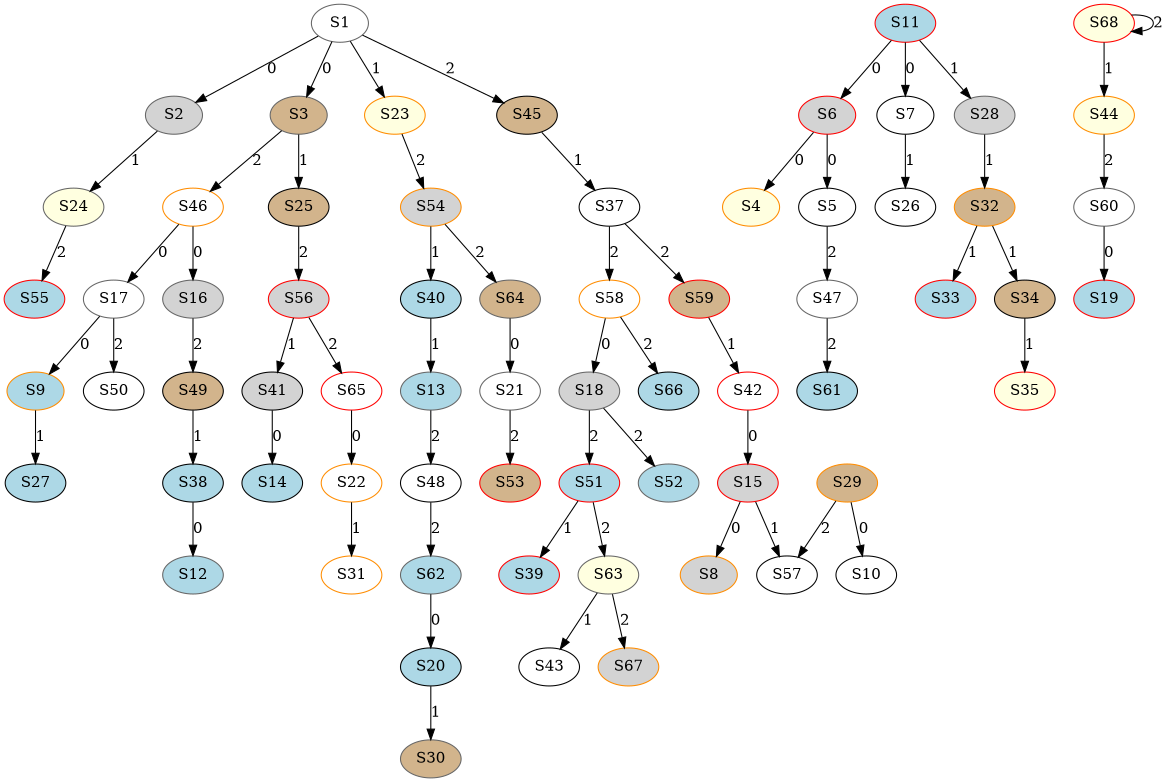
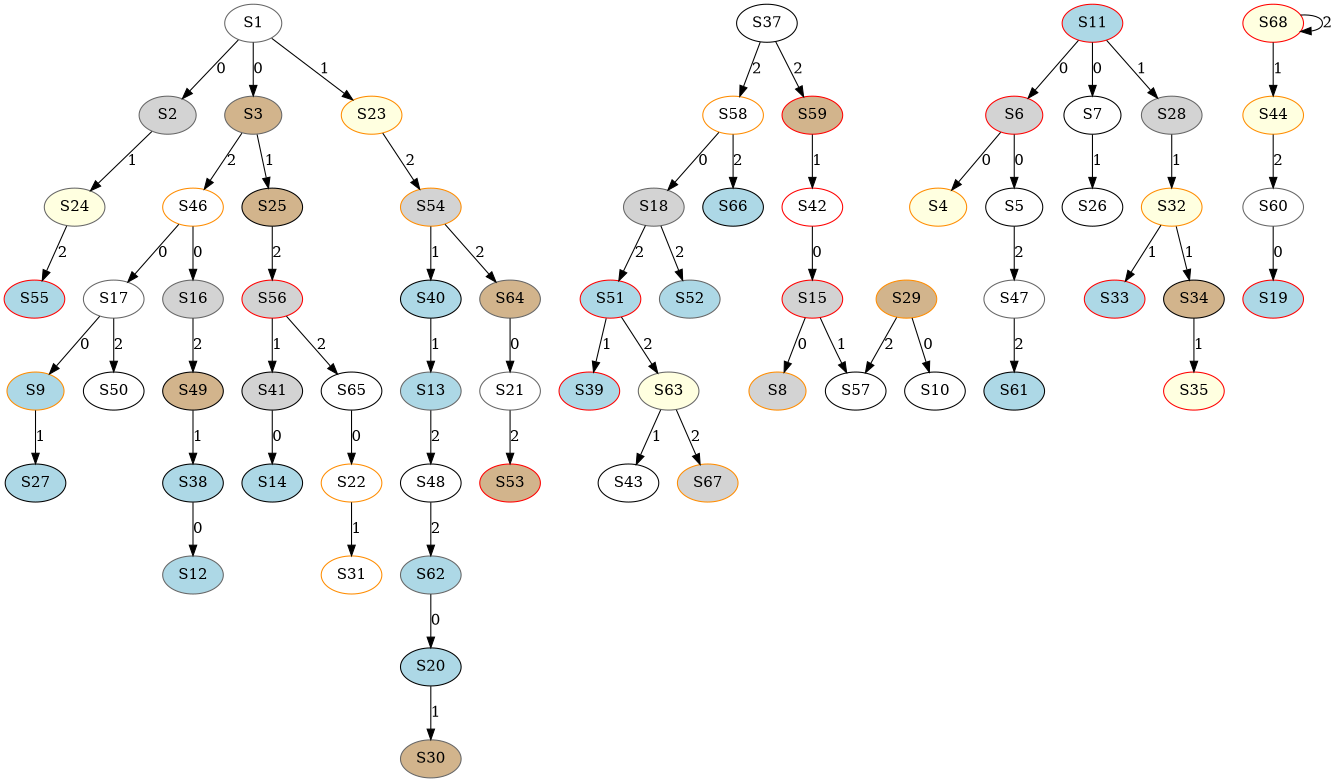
  strict digraph {
    node [color=black fillcolor=white style=filled]
    S1 [color=gray40]
    S2 [color=gray40 fillcolor=lightgrey]
    S3 [color=gray40 fillcolor=tan]
    S23 [color=darkorange fillcolor=lightyellow]
-   S45 [fillcolor=tan]
    S24 [color=gray40 fillcolor=lightyellow]
    S46 [color=darkorange]
    S25 [fillcolor=tan]
    S54 [color=darkorange fillcolor=lightgrey]
    S37
    S55 [color=red fillcolor=lightblue]
    S17 [color=gray40]
    S16 [color=gray40 fillcolor=lightgrey]
    S56 [color=red fillcolor=lightgrey]
    S6 [color=red fillcolor=lightgrey]
    S4 [color=darkorange fillcolor=lightyellow]
    S5
    S47 [color=gray40]
    S61 [fillcolor=lightblue]
    S11 [color=red fillcolor=lightblue]
    S7
    S28 [color=gray40 fillcolor=lightgrey]
    S26
-   S32 [color=darkorange fillcolor=tan]
+   S32 [color=darkorange fillcolor=lightyellow]
    S15 [color=red fillcolor=lightgrey]
    S8 [color=darkorange fillcolor=lightgrey]
    S57
    S29 [color=darkorange fillcolor=tan]
    S10
    S9 [color=darkorange fillcolor=lightblue]
    S50
    S27 [fillcolor=lightblue]
    S38 [fillcolor=lightblue]
    S12 [color=gray40 fillcolor=lightblue]
    S40 [fillcolor=lightblue]
    S13 [color=gray40 fillcolor=lightblue]
    S48
    S62 [color=gray40 fillcolor=lightblue]
    S41 [fillcolor=lightgrey]
    S14 [fillcolor=lightblue]
    S42 [color=red]
    S49 [fillcolor=tan]
    S58 [color=darkorange]
    S18 [color=gray40 fillcolor=lightgrey]
    S66 [fillcolor=lightblue]
    S51 [color=red fillcolor=lightblue]
    S52 [color=gray40 fillcolor=lightblue]
    S39 [color=red fillcolor=lightblue]
    S63 [color=gray40 fillcolor=lightyellow]
    S60 [color=gray40]
    S19 [color=red fillcolor=lightblue]
    S20 [fillcolor=lightblue]
    S30 [color=gray40 fillcolor=tan]
    S64 [color=gray40 fillcolor=tan]
    S21 [color=gray40]
    S53 [color=red fillcolor=tan]
    S22 [color=darkorange]
-   S65 [color=red]
+   S65
    S31 [color=darkorange]
    S33 [color=red fillcolor=lightblue]
    S34 [fillcolor=tan]
    S35 [color=red fillcolor=lightyellow]
    S59 [color=red fillcolor=tan]
    S43
    S67 [color=darkorange fillcolor=lightgrey]
    S68 [color=red fillcolor=lightyellow]
    S44 [color=darkorange fillcolor=lightyellow]
    S1 -> S2 [label=0]
    S1 -> S3 [label=0]
    S1 -> S23 [label=1]
-   S1 -> S45 [label=2]
    S2 -> S24 [label=1]
    S3 -> S46 [label=2]
    S3 -> S25 [label=1]
    S23 -> S54 [label=2]
-   S45 -> S37 [label=1]
    S24 -> S55 [label=2]
    S46 -> S17 [label=0]
    S46 -> S16 [label=0]
    S25 -> S56 [label=2]
    S54 -> S40 [label=1]
    S54 -> S64 [label=2]
    S37 -> S58 [label=2]
    S37 -> S59 [label=2]
    S17 -> S9 [label=0]
    S17 -> S50 [label=2]
    S16 -> S49 [label=2]
    S56 -> S41 [label=1]
    S56 -> S65 [label=2]
    S6 -> S4 [label=0]
    S6 -> S5 [label=0]
    S5 -> S47 [label=2]
    S47 -> S61 [label=2]
    S11 -> S6 [label=0]
    S11 -> S7 [label=0]
    S11 -> S28 [label=1]
    S7 -> S26 [label=1]
    S28 -> S32 [label=1]
    S32 -> S33 [label=1]
    S32 -> S34 [label=1]
    S15 -> S8 [label=0]
    S15 -> S57 [label=1]
    S29 -> S57 [label=2]
    S29 -> S10 [label=0]
    S9 -> S27 [label=1]
    S38 -> S12 [label=0]
    S40 -> S13 [label=1]
    S13 -> S48 [label=2]
    S48 -> S62 [label=2]
    S62 -> S20 [label=0]
    S41 -> S14 [label=0]
    S42 -> S15 [label=0]
    S49 -> S38 [label=1]
    S58 -> S18 [label=0]
    S58 -> S66 [label=2]
    S18 -> S51 [label=2]
    S18 -> S52 [label=2]
    S51 -> S39 [label=1]
    S51 -> S63 [label=2]
    S63 -> S43 [label=1]
    S63 -> S67 [label=2]
    S60 -> S19 [label=0]
    S20 -> S30 [label=1]
    S64 -> S21 [label=0]
    S21 -> S53 [label=2]
    S22 -> S31 [label=1]
    S65 -> S22 [label=0]
    S34 -> S35 [label=1]
    S59 -> S42 [label=1]
    S68 -> S68 [label=2]
    S68 -> S44 [label=1]
    S44 -> S60 [label=2]
  }
